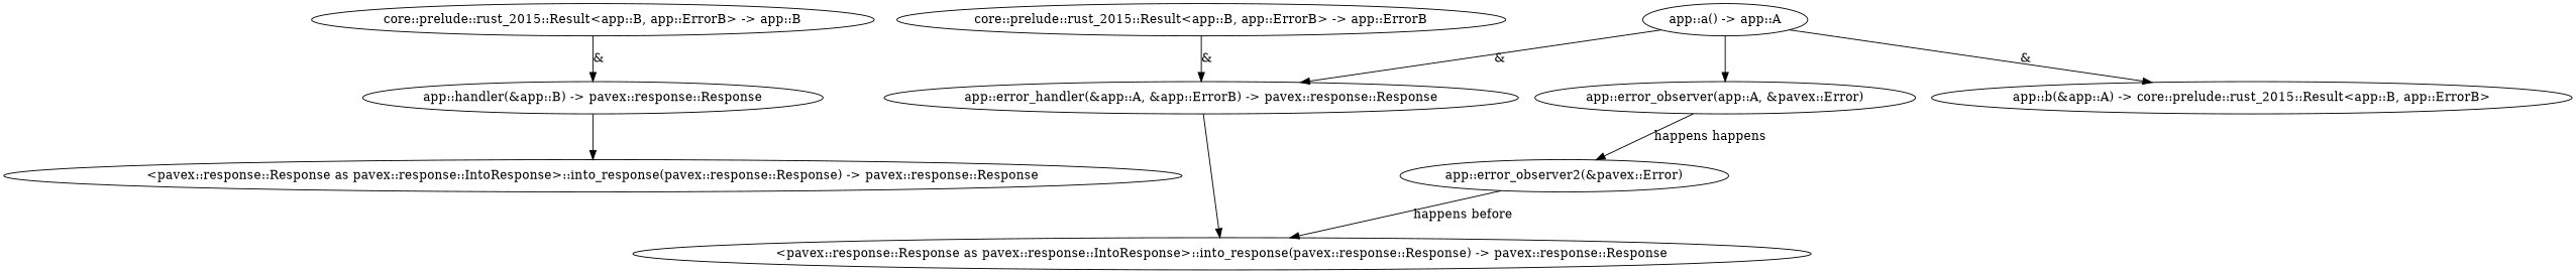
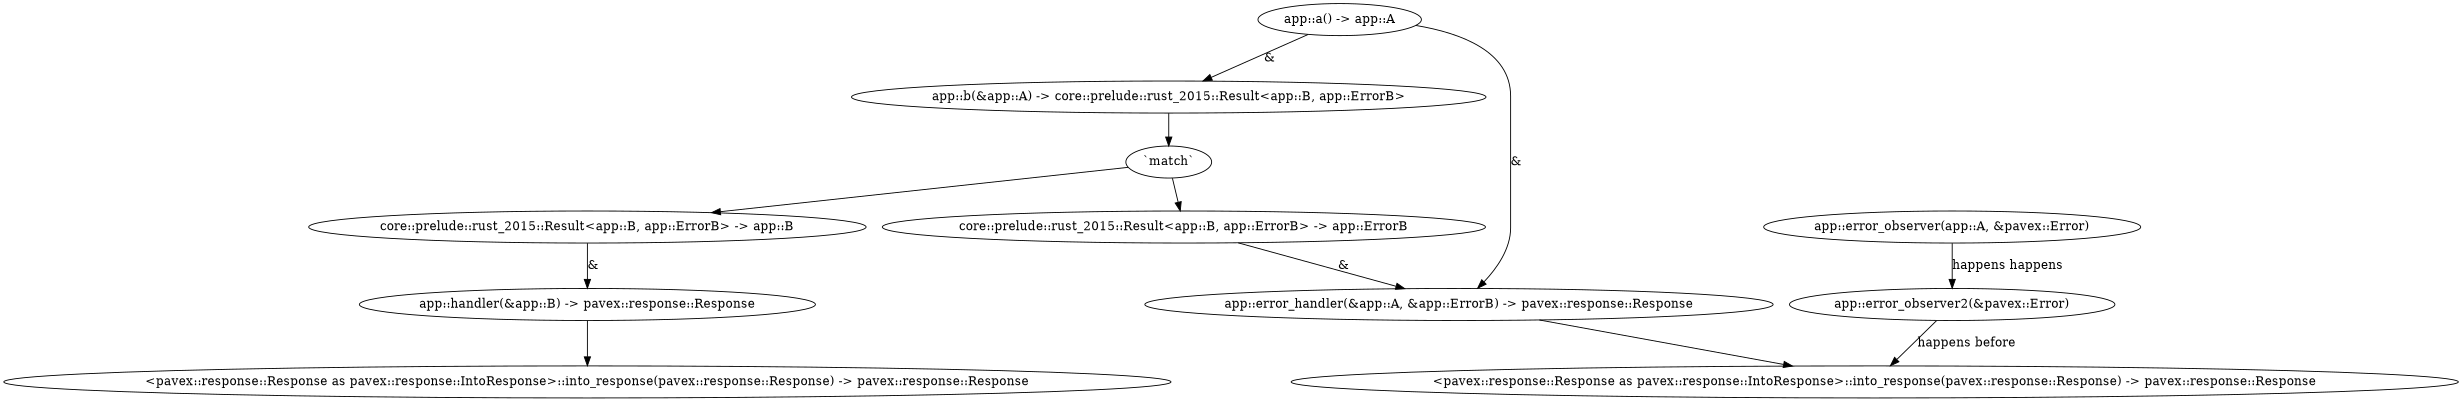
  digraph {
    n1 [label="app::handler(&app::B) -> pavex::response::Response"]
    n2 [label="<pavex::response::Response as pavex::response::IntoResponse>::into_response(pavex::response::Response) -> pavex::response::Response"]
    n3 [label="core::prelude::rust_2015::Result<app::B, app::ErrorB> -> app::B"]
    n4 [label="app::b(&app::A) -> core::prelude::rust_2015::Result<app::B, app::ErrorB>"]
+   n5 [label="`match`"]
    n6 [label="core::prelude::rust_2015::Result<app::B, app::ErrorB> -> app::ErrorB"]
    n7 [label="app::a() -> app::A"]
    n8 [label="app::error_handler(&app::A, &app::ErrorB) -> pavex::response::Response"]
    n9 [label="app::error_observer(app::A, &pavex::Error)"]
    n10 [label="<pavex::response::Response as pavex::response::IntoResponse>::into_response(pavex::response::Response) -> pavex::response::Response"]
    n11 [label="app::error_observer2(&pavex::Error)"]
    n1 -> n2
    n3 -> n1 [label="&"]
+   n4 -> n5
+   n5 -> n3
+   n5 -> n6
    n6 -> n8 [label="&"]
    n7 -> n4 [label="&"]
    n7 -> n8 [label="&"]
-   n7 -> n9
    n8 -> n10
    n9 -> n11 [label="happens happens"]
    n11 -> n10 [label="happens before"]
  }
